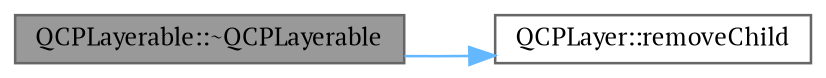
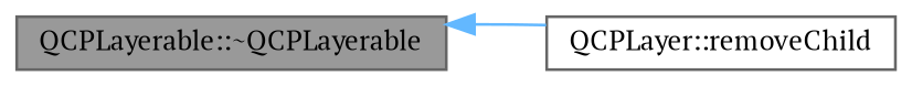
  digraph {
    rankdir=LR
    fontname="PT Serif"
    node [fontname="PT Serif" fontsize=10 shape=box style=filled]
    n1 [color=gray40 fillcolor=grey60 fontcolor=black height=0.2 label="QCPLayerable::~QCPLayerable" width=0.4]
    n2 [color=grey40 fillcolor=white height=0.2 label="QCPLayer::removeChild" width=0.4]
-   n1 -> n2 [color=steelblue1 fontname="PT Serif" fontsize=10 labelfontname=Helvetica labelfontsize=10 style=solid]
+   n2 -> n1 [color=steelblue1 fontname="PT Serif" fontsize=10 labelfontname=Helvetica labelfontsize=10 style=solid]
  }
